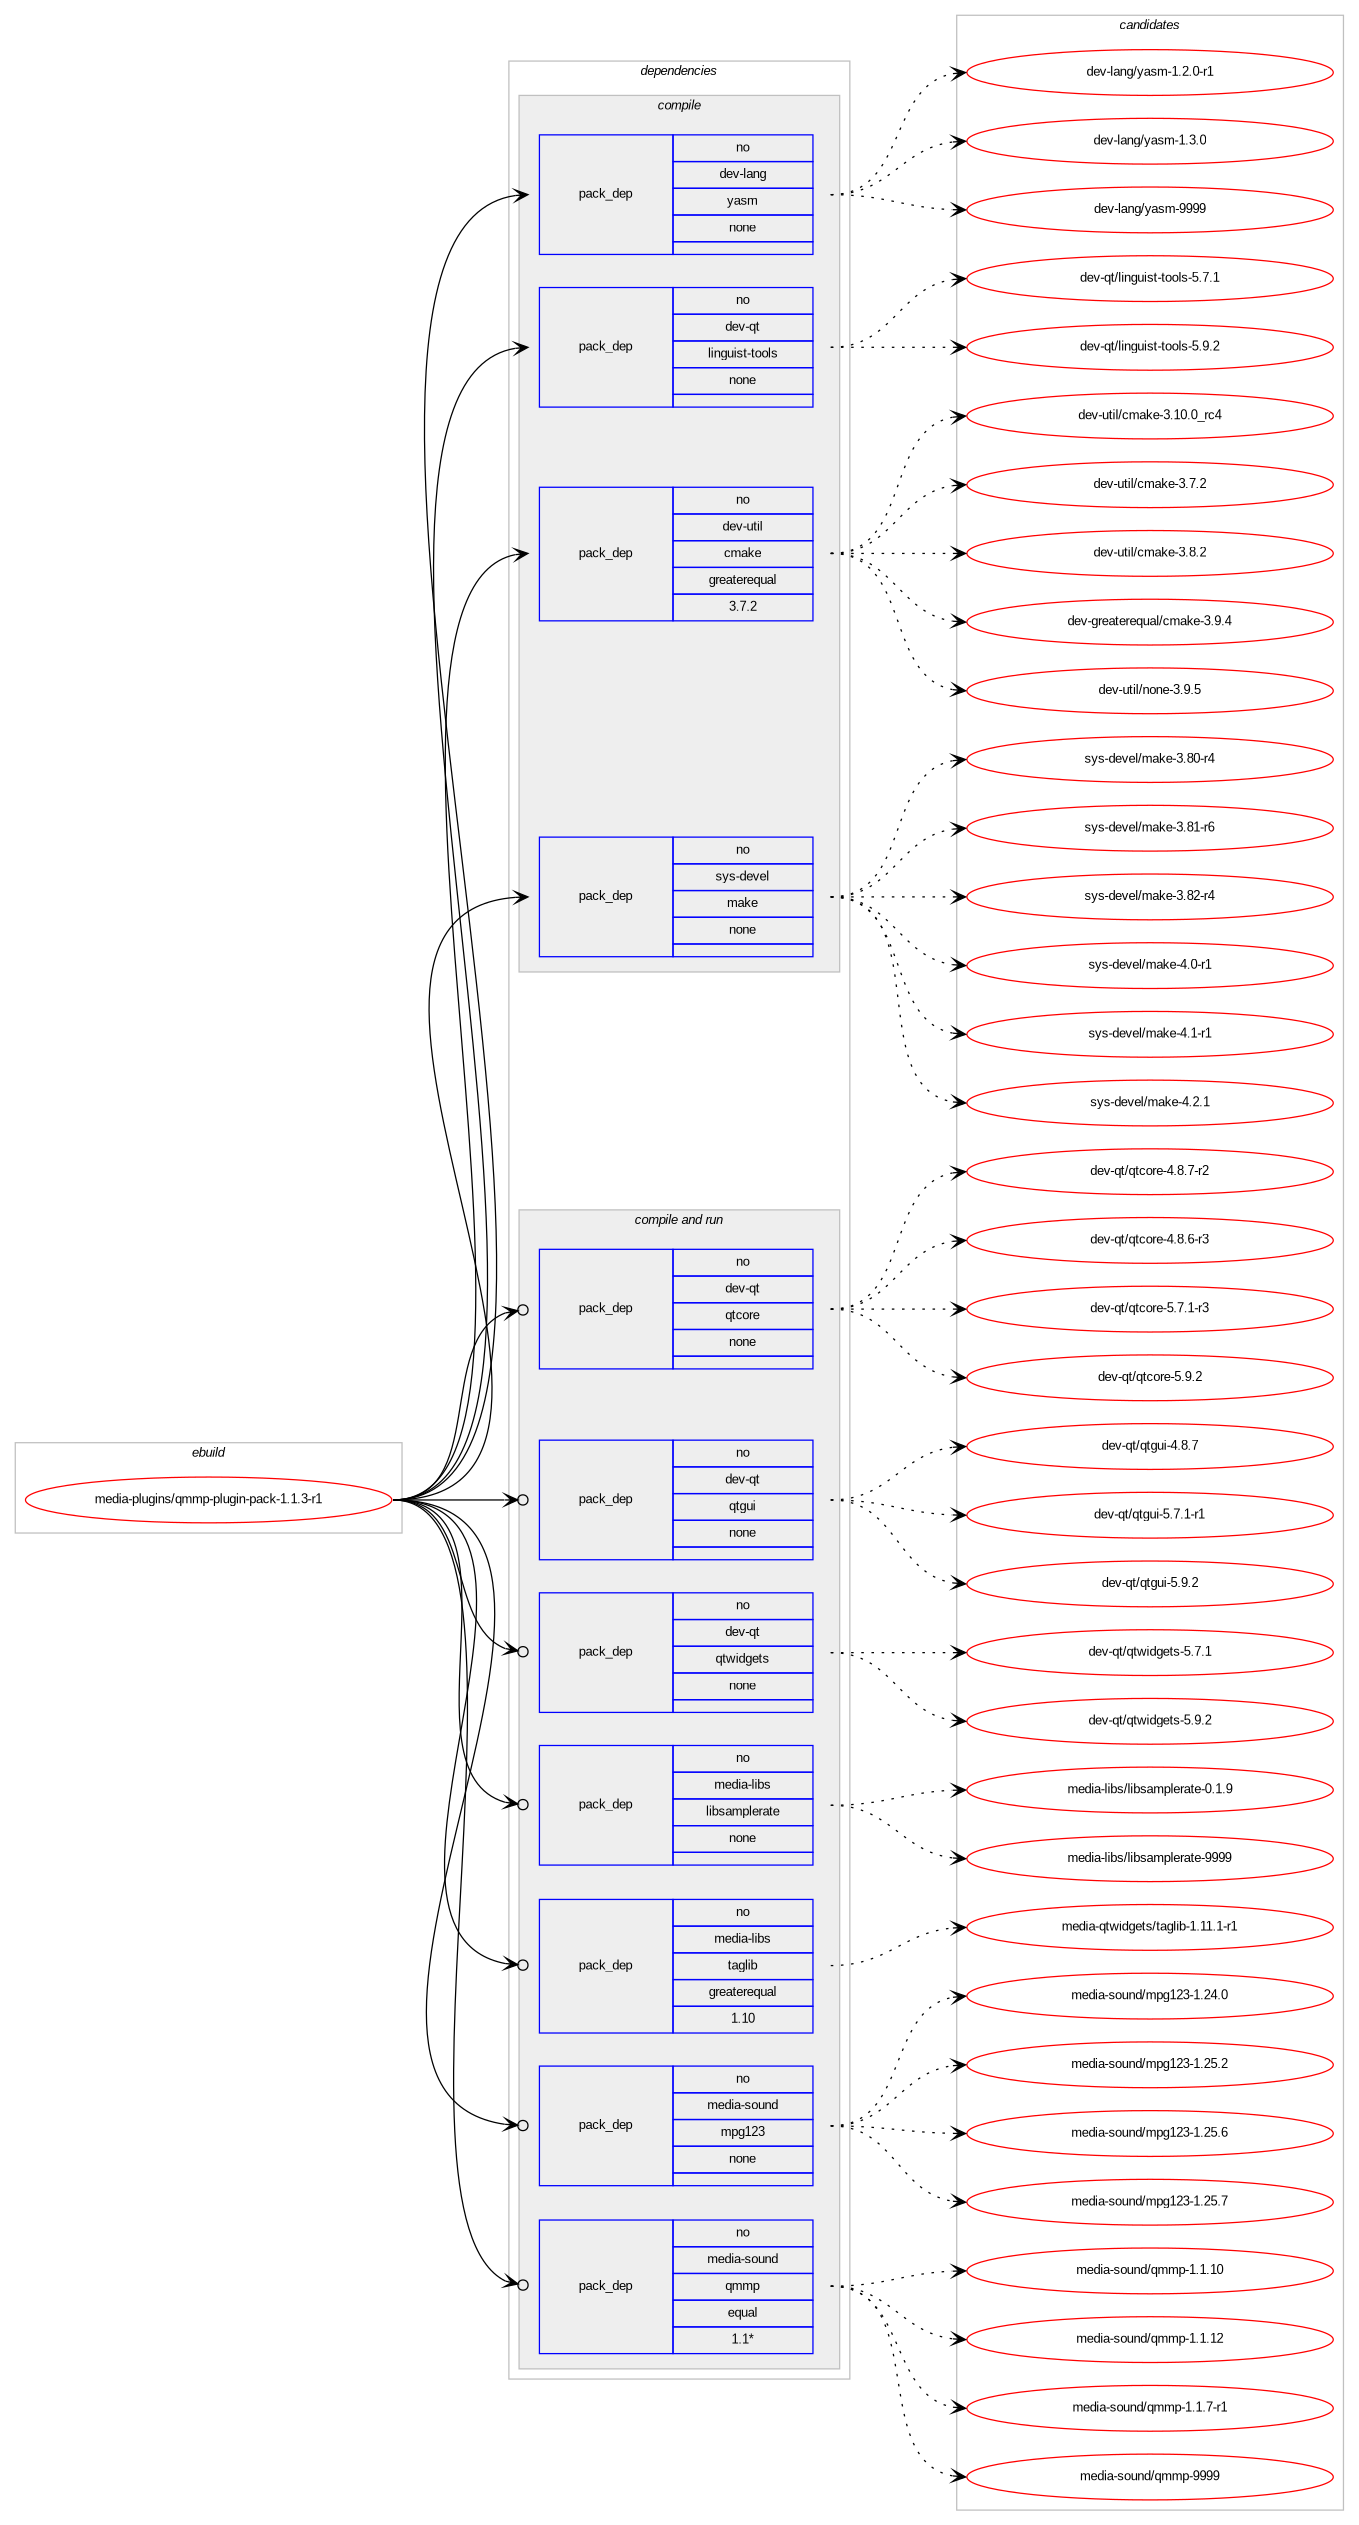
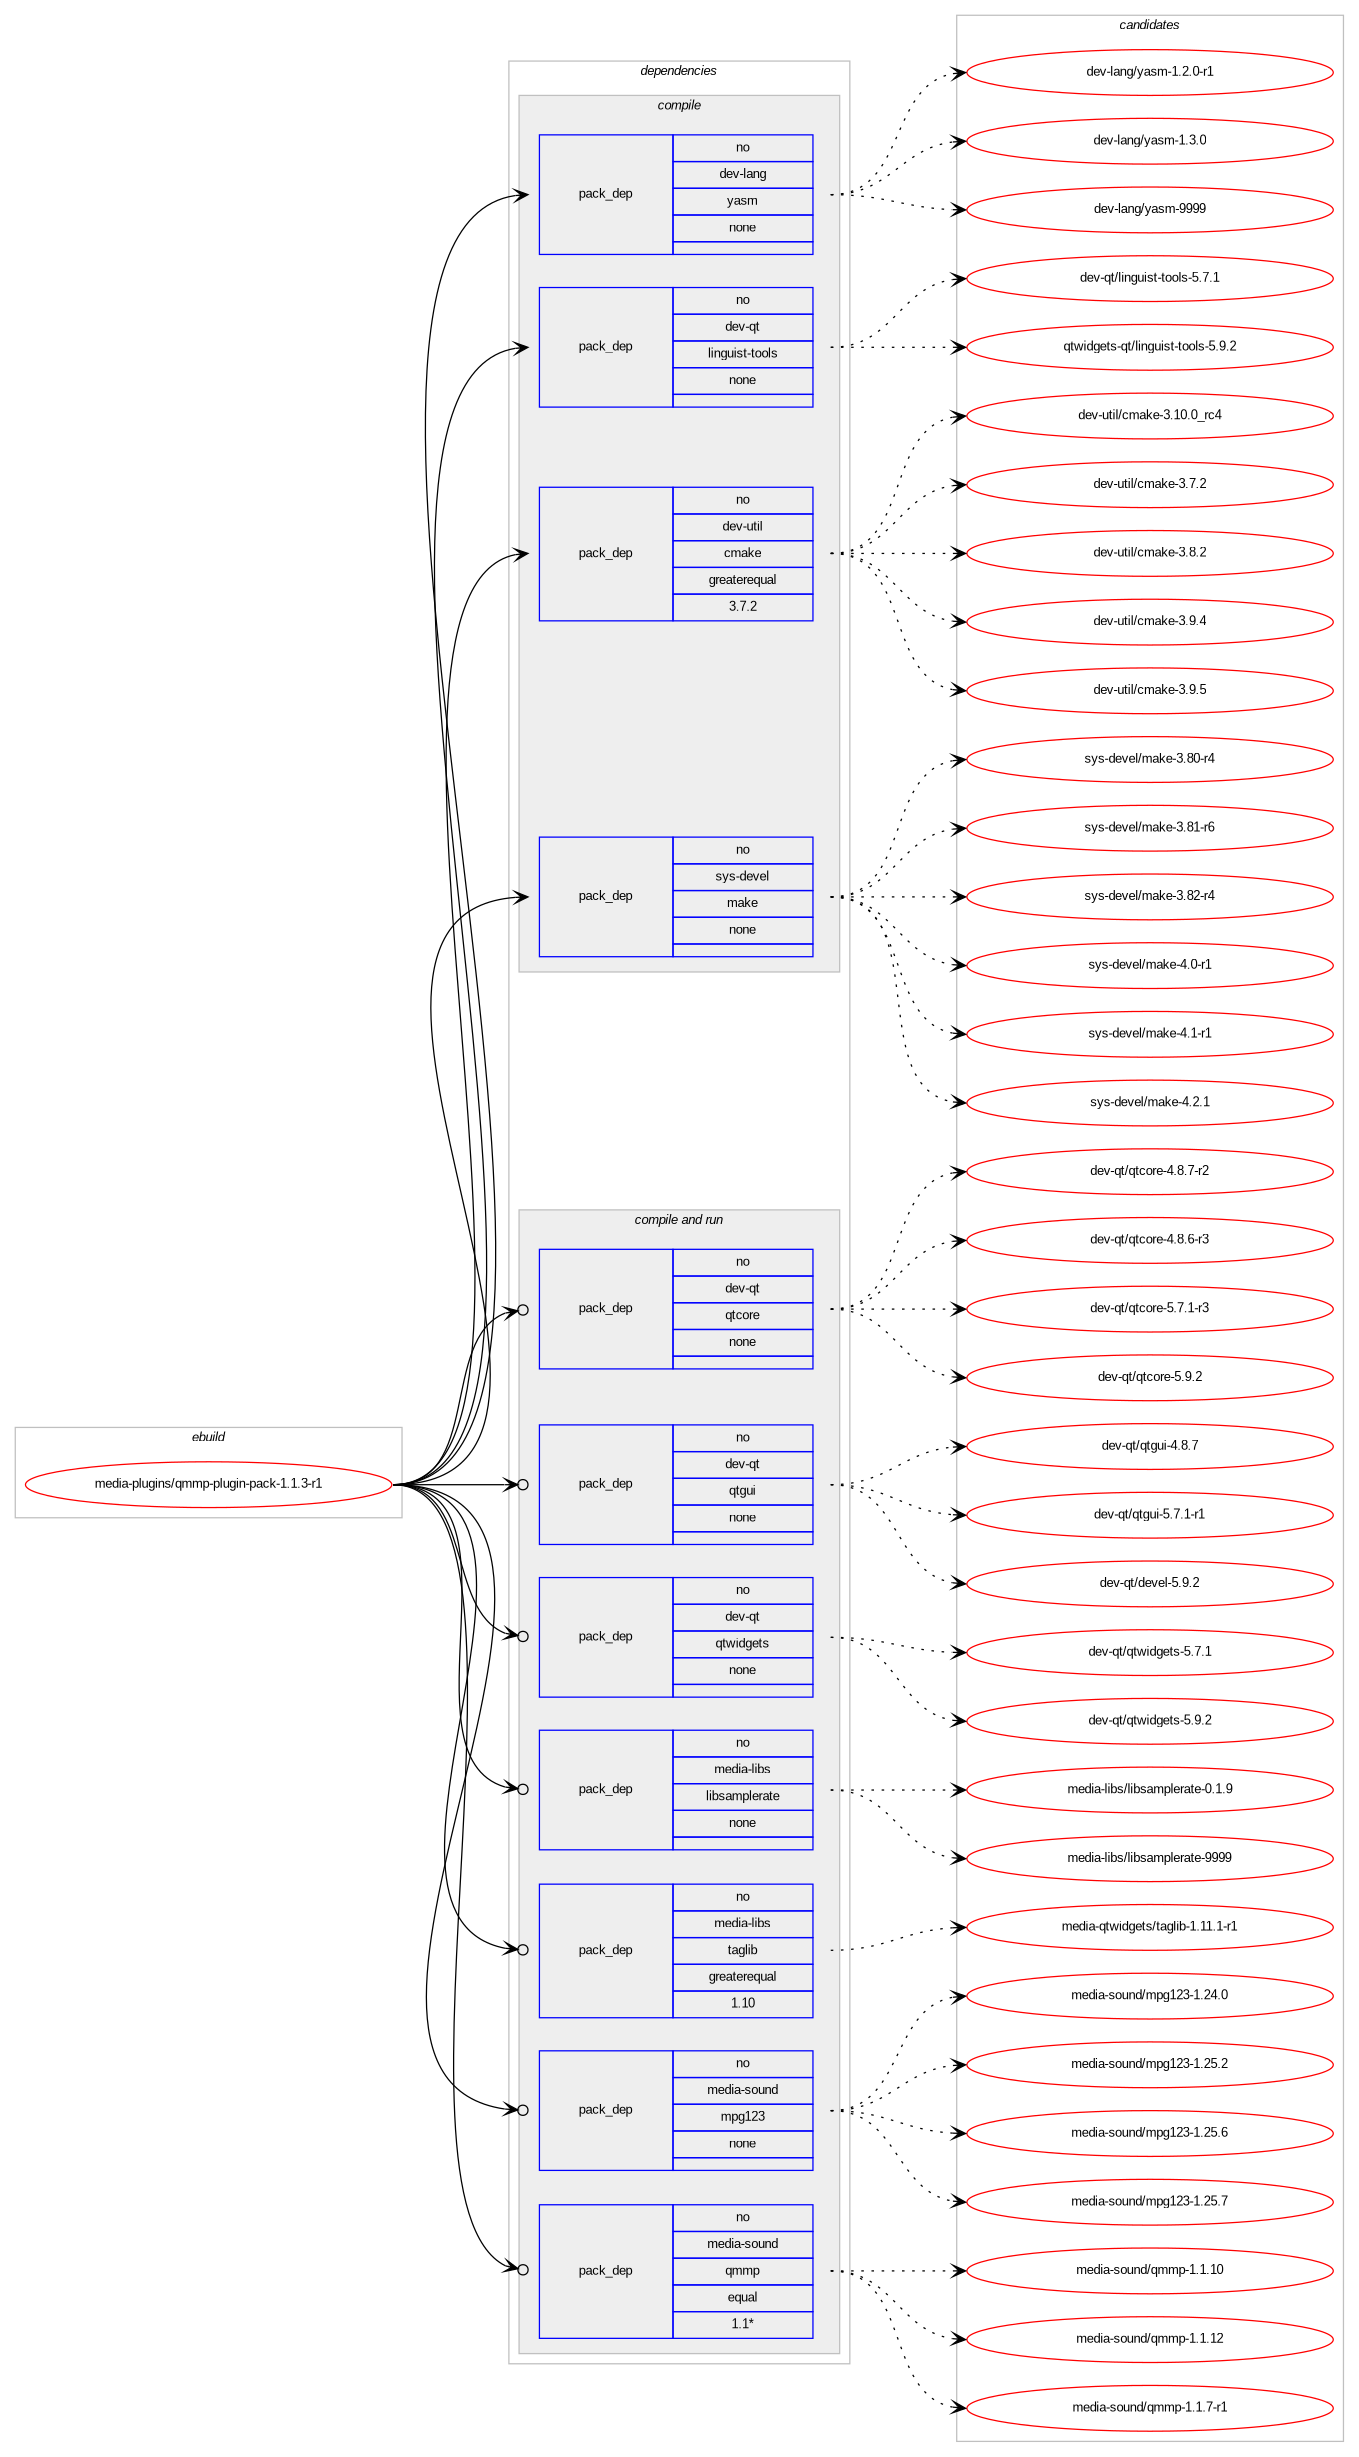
  digraph {
    compound=true
    concentrate=true
    fontname="Liberation Sans"
    fontsize=10
    newrank=true
    rankdir=LR
    ranksep=1.5
    node [color=red fontname="Liberation Sans" fontsize=10]
    edge [arrowhead=vee fontname="Liberation Sans" headport=w style=dotted tailport=e weight=100]
    n1 [label="media-plugins/qmmp-plugin-pack-1.1.3-r1" width=4]
    n2 [color=blue label=<<TABLE BORDER="0" CELLBORDER="1" CELLSPACING="0" CELLPADDING="4" WIDTH="220"><TR><TD ROWSPAN="6" CELLPADDING="30">pack_dep</TD></TR><TR><TD WIDTH="110">no</TD></TR><TR><TD>dev-lang</TD></TR><TR><TD>yasm</TD></TR><TR><TD>none</TD></TR><TR><TD></TD></TR></TABLE>> shape=none]
    n3 [color=blue label=<<TABLE BORDER="0" CELLBORDER="1" CELLSPACING="0" CELLPADDING="4" WIDTH="220"><TR><TD ROWSPAN="6" CELLPADDING="30">pack_dep</TD></TR><TR><TD WIDTH="110">no</TD></TR><TR><TD>dev-qt</TD></TR><TR><TD>linguist-tools</TD></TR><TR><TD>none</TD></TR><TR><TD></TD></TR></TABLE>> shape=none]
    n4 [color=blue label=<<TABLE BORDER="0" CELLBORDER="1" CELLSPACING="0" CELLPADDING="4" WIDTH="220"><TR><TD ROWSPAN="6" CELLPADDING="30">pack_dep</TD></TR><TR><TD WIDTH="110">no</TD></TR><TR><TD>dev-util</TD></TR><TR><TD>cmake</TD></TR><TR><TD>greaterequal</TD></TR><TR><TD>3.7.2</TD></TR></TABLE>> shape=none]
    n5 [color=blue label=<<TABLE BORDER="0" CELLBORDER="1" CELLSPACING="0" CELLPADDING="4" WIDTH="220"><TR><TD ROWSPAN="6" CELLPADDING="30">pack_dep</TD></TR><TR><TD WIDTH="110">no</TD></TR><TR><TD>sys-devel</TD></TR><TR><TD>make</TD></TR><TR><TD>none</TD></TR><TR><TD></TD></TR></TABLE>> shape=none]
    n6 [color=blue label=<<TABLE BORDER="0" CELLBORDER="1" CELLSPACING="0" CELLPADDING="4" WIDTH="220"><TR><TD ROWSPAN="6" CELLPADDING="30">pack_dep</TD></TR><TR><TD WIDTH="110">no</TD></TR><TR><TD>dev-qt</TD></TR><TR><TD>qtcore</TD></TR><TR><TD>none</TD></TR><TR><TD></TD></TR></TABLE>> shape=none]
    n7 [color=blue label=<<TABLE BORDER="0" CELLBORDER="1" CELLSPACING="0" CELLPADDING="4" WIDTH="220"><TR><TD ROWSPAN="6" CELLPADDING="30">pack_dep</TD></TR><TR><TD WIDTH="110">no</TD></TR><TR><TD>dev-qt</TD></TR><TR><TD>qtgui</TD></TR><TR><TD>none</TD></TR><TR><TD></TD></TR></TABLE>> shape=none]
    n8 [color=blue label=<<TABLE BORDER="0" CELLBORDER="1" CELLSPACING="0" CELLPADDING="4" WIDTH="220"><TR><TD ROWSPAN="6" CELLPADDING="30">pack_dep</TD></TR><TR><TD WIDTH="110">no</TD></TR><TR><TD>dev-qt</TD></TR><TR><TD>qtwidgets</TD></TR><TR><TD>none</TD></TR><TR><TD></TD></TR></TABLE>> shape=none]
    n9 [color=blue label=<<TABLE BORDER="0" CELLBORDER="1" CELLSPACING="0" CELLPADDING="4" WIDTH="220"><TR><TD ROWSPAN="6" CELLPADDING="30">pack_dep</TD></TR><TR><TD WIDTH="110">no</TD></TR><TR><TD>media-libs</TD></TR><TR><TD>libsamplerate</TD></TR><TR><TD>none</TD></TR><TR><TD></TD></TR></TABLE>> shape=none]
    n10 [color=blue label=<<TABLE BORDER="0" CELLBORDER="1" CELLSPACING="0" CELLPADDING="4" WIDTH="220"><TR><TD ROWSPAN="6" CELLPADDING="30">pack_dep</TD></TR><TR><TD WIDTH="110">no</TD></TR><TR><TD>media-libs</TD></TR><TR><TD>taglib</TD></TR><TR><TD>greaterequal</TD></TR><TR><TD>1.10</TD></TR></TABLE>> shape=none]
    n11 [color=blue label=<<TABLE BORDER="0" CELLBORDER="1" CELLSPACING="0" CELLPADDING="4" WIDTH="220"><TR><TD ROWSPAN="6" CELLPADDING="30">pack_dep</TD></TR><TR><TD WIDTH="110">no</TD></TR><TR><TD>media-sound</TD></TR><TR><TD>mpg123</TD></TR><TR><TD>none</TD></TR><TR><TD></TD></TR></TABLE>> shape=none]
    n12 [color=blue label=<<TABLE BORDER="0" CELLBORDER="1" CELLSPACING="0" CELLPADDING="4" WIDTH="220"><TR><TD ROWSPAN="6" CELLPADDING="30">pack_dep</TD></TR><TR><TD WIDTH="110">no</TD></TR><TR><TD>media-sound</TD></TR><TR><TD>qmmp</TD></TR><TR><TD>equal</TD></TR><TR><TD>1.1*</TD></TR></TABLE>> shape=none]
    n13 [label="dev-lang/yasm-1.2.0-r1" width=4]
    n14 [label="dev-lang/yasm-1.3.0" width=4]
    n15 [label="dev-lang/yasm-9999" width=4]
    n16 [label="dev-qt/linguist-tools-5.7.1" width=4]
-   n17 [label="dev-qt/linguist-tools-5.9.2" width=4]
+   n17 [label="qtwidgets-qt/linguist-tools-5.9.2" width=4]
    n18 [label="dev-util/cmake-3.10.0_rc4" width=4]
    n19 [label="dev-util/cmake-3.7.2" width=4]
    n20 [label="dev-util/cmake-3.8.2" width=4]
-   n21 [label="dev-greaterequal/cmake-3.9.4" width=4]
-   n22 [label="dev-util/none-3.9.5" width=4]
+   n21 [label="dev-util/cmake-3.9.4" width=4]
+   n22 [label="dev-util/cmake-3.9.5" width=4]
    n23 [label="sys-devel/make-3.80-r4" width=4]
    n24 [label="sys-devel/make-3.81-r6" width=4]
    n25 [label="sys-devel/make-3.82-r4" width=4]
    n26 [label="sys-devel/make-4.0-r1" width=4]
    n27 [label="sys-devel/make-4.1-r1" width=4]
    n28 [label="sys-devel/make-4.2.1" width=4]
    n29 [label="dev-qt/qtcore-4.8.7-r2" width=4]
    n30 [label="dev-qt/qtcore-4.8.6-r3" width=4]
    n31 [label="dev-qt/qtcore-5.7.1-r3" width=4]
    n32 [label="dev-qt/qtcore-5.9.2" width=4]
    n33 [label="dev-qt/qtgui-4.8.7" width=4]
    n34 [label="dev-qt/qtgui-5.7.1-r1" width=4]
-   n35 [label="dev-qt/qtgui-5.9.2" width=4]
+   n35 [label="dev-qt/devel-5.9.2" width=4]
    n36 [label="dev-qt/qtwidgets-5.7.1" width=4]
    n37 [label="dev-qt/qtwidgets-5.9.2" width=4]
    n38 [label="media-libs/libsamplerate-0.1.9" width=4]
    n39 [label="media-libs/libsamplerate-9999" width=4]
    n40 [label="media-qtwidgets/taglib-1.11.1-r1" width=4]
    n41 [label="media-sound/mpg123-1.24.0" width=4]
    n42 [label="media-sound/mpg123-1.25.2" width=4]
    n43 [label="media-sound/mpg123-1.25.6" width=4]
    n44 [label="media-sound/mpg123-1.25.7" width=4]
    n45 [label="media-sound/qmmp-1.1.10" width=4]
    n46 [label="media-sound/qmmp-1.1.12" width=4]
    n47 [label="media-sound/qmmp-1.1.7-r1" width=4]
-   n48 [label="media-sound/qmmp-9999" width=4]
    subgraph cluster_1 {
      color=gray
      label=<<i>ebuild</i>>
      rank=same
      n1
    }
    subgraph cluster_2 {
      color=gray
      label=<<i>dependencies</i>>
      subgraph cluster_3 {
        color=gray
        fillcolor="#eeeeee"
        label=<<i>compile</i>>
        style=filled
        subgraph sub_4 {
          color=gray
          fillcolor="#eeeeee"
          label=<<i>compile</i>>
          style=filled
          n2
        }
        subgraph sub_5 {
          color=gray
          fillcolor="#eeeeee"
          label=<<i>compile</i>>
          style=filled
          n3
        }
        subgraph sub_6 {
          color=gray
          fillcolor="#eeeeee"
          label=<<i>compile</i>>
          style=filled
          n4
        }
        subgraph sub_7 {
          color=gray
          fillcolor="#eeeeee"
          label=<<i>compile</i>>
          style=filled
          n5
        }
      }
      subgraph cluster_8 {
        color=gray
        fillcolor="#eeeeee"
        label=<<i>compile and run</i>>
        style=filled
        subgraph sub_9 {
          color=gray
          fillcolor="#eeeeee"
          label=<<i>compile and run</i>>
          style=filled
          n6
        }
        subgraph sub_10 {
          color=gray
          fillcolor="#eeeeee"
          label=<<i>compile and run</i>>
          style=filled
          n7
        }
        subgraph sub_11 {
          color=gray
          fillcolor="#eeeeee"
          label=<<i>compile and run</i>>
          style=filled
          n8
        }
        subgraph sub_12 {
          color=gray
          fillcolor="#eeeeee"
          label=<<i>compile and run</i>>
          style=filled
          n9
        }
        subgraph sub_13 {
          color=gray
          fillcolor="#eeeeee"
          label=<<i>compile and run</i>>
          style=filled
          n10
        }
        subgraph sub_14 {
          color=gray
          fillcolor="#eeeeee"
          label=<<i>compile and run</i>>
          style=filled
          n11
        }
        subgraph sub_15 {
          color=gray
          fillcolor="#eeeeee"
          label=<<i>compile and run</i>>
          style=filled
          n12
        }
      }
      subgraph cluster_16 {
        color=gray
        fillcolor="#eeeeee"
        label=<<i>run</i>>
        style=filled
      }
    }
    subgraph cluster_17 {
      color=gray
      label=<<i>candidates</i>>
      rank=same
      subgraph sub_18 {
        color=black
        label=<<i>candidates</i>>
        nodesep=1
        rank=same
        n13
        n14
        n15
      }
      subgraph sub_19 {
        color=black
        label=<<i>candidates</i>>
        nodesep=1
        rank=same
        n16
        n17
      }
      subgraph sub_20 {
        color=black
        label=<<i>candidates</i>>
        nodesep=1
        rank=same
        n18
        n19
        n20
        n21
        n22
      }
      subgraph sub_21 {
        color=black
        label=<<i>candidates</i>>
        nodesep=1
        rank=same
        n23
        n24
        n25
        n26
        n27
        n28
      }
      subgraph sub_22 {
        color=black
        label=<<i>candidates</i>>
        nodesep=1
        rank=same
        n29
        n30
        n31
        n32
      }
      subgraph sub_23 {
        color=black
        label=<<i>candidates</i>>
        nodesep=1
        rank=same
        n33
        n34
        n35
      }
      subgraph sub_24 {
        color=black
        label=<<i>candidates</i>>
        nodesep=1
        rank=same
        n36
        n37
      }
      subgraph sub_25 {
        color=black
        label=<<i>candidates</i>>
        nodesep=1
        rank=same
        n38
        n39
      }
      subgraph sub_26 {
        color=black
        label=<<i>candidates</i>>
        nodesep=1
        rank=same
        n40
      }
      subgraph sub_27 {
        color=black
        label=<<i>candidates</i>>
        nodesep=1
        rank=same
        n41
        n42
        n43
        n44
      }
      subgraph sub_28 {
        color=black
        label=<<i>candidates</i>>
        nodesep=1
        rank=same
        n45
        n46
        n47
-       n48
      }
    }
    n1 -> n2 [style=solid weight=20]
    n1 -> n3 [style=solid weight=20]
    n1 -> n4 [style=solid weight=20]
    n1 -> n5 [style=solid weight=20]
    n1 -> n6 [arrowhead=odotvee style=solid weight=20]
    n1 -> n7 [arrowhead=odotvee style=solid weight=20]
    n1 -> n8 [arrowhead=odotvee style=solid weight=20]
    n1 -> n9 [arrowhead=odotvee style=solid weight=20]
    n1 -> n10 [arrowhead=odotvee style=solid weight=20]
    n1 -> n11 [arrowhead=odotvee style=solid weight=20]
    n1 -> n12 [arrowhead=odotvee style=solid weight=20]
    n2 -> n13
    n2 -> n14
    n2 -> n15
    n3 -> n16
    n3 -> n17
    n4 -> n18
    n4 -> n19
    n4 -> n20
    n4 -> n21
    n4 -> n22
    n5 -> n23
    n5 -> n24
    n5 -> n25
    n5 -> n26
    n5 -> n27
    n5 -> n28
    n6 -> n29
    n6 -> n30
    n6 -> n31
    n6 -> n32
    n7 -> n33
    n7 -> n34
    n7 -> n35
    n8 -> n36
    n8 -> n37
    n9 -> n38
    n9 -> n39
    n10 -> n40
    n11 -> n41
    n11 -> n42
    n11 -> n43
    n11 -> n44
    n12 -> n45
    n12 -> n46
    n12 -> n47
-   n12 -> n48
  }
